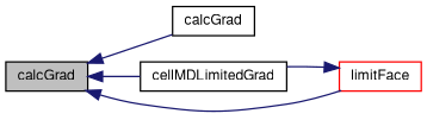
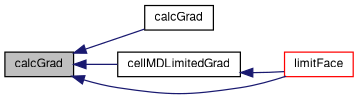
  digraph {
    rankdir=LR
    node [color=black fontname=FreeSans fontsize=10 shape=record]
    edge [color=midnightblue dir=back fontname=FreeSans fontsize=10 labelfontname=FreeSans labelfontsize=10 style=solid]
    n1 [fillcolor=grey75 fontcolor=black height=0.2 label=calcGrad style=filled width=0.4]
    n2 [height=0.2 label=calcGrad width=0.4]
    n3 [height=0.2 label=cellMDLimitedGrad width=0.4]
    n4 [color=red height=0.2 label=limitFace width=0.4]
    n1 -> n2
    n1 -> n3
    n1 -> n4
-   n4 -> n3
+   n3 -> n4
  }
